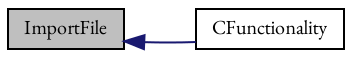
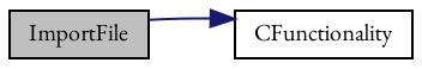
  digraph {
    rankdir=LR
    fontname="EB Garamond"
    node [color=black fontname="EB Garamond" fontsize=10 shape=record style=filled]
    n1 [fillcolor=grey75 fontcolor=black height=0.2 label=ImportFile width=0.4]
    n2 [fillcolor=white height=0.2 label=CFunctionality width=0.4]
-   n1 -> n2 [color=midnightblue dir=back fontname="EB Garamond" fontsize=10 labelfontname=Helvetica labelfontsize=10 style=solid]
+   n2 -> n1 [color=midnightblue dir=back fontname="EB Garamond" fontsize=10 labelfontname=Helvetica labelfontsize=10 style=solid]
  }
